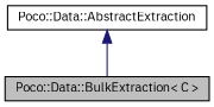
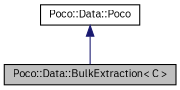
  digraph {
    fontname="IBM Plex Sans"
    node [color=black fontname="IBM Plex Sans" fontsize=10 shape=record style=filled]
    n1 [fillcolor=grey75 fontcolor=black height=0.2 label="Poco::Data::BulkExtraction\< C \>" width=0.4]
-   n2 [fillcolor=white height=0.2 label="Poco::Data::AbstractExtraction" width=0.4]
+   n2 [fillcolor=white height=0.2 label="Poco::Data::Poco" width=0.4]
    n2 -> n1 [color=midnightblue dir=back fontname="IBM Plex Sans" fontsize=10 labelfontname=Helvetica labelfontsize=10 style=solid]
  }
